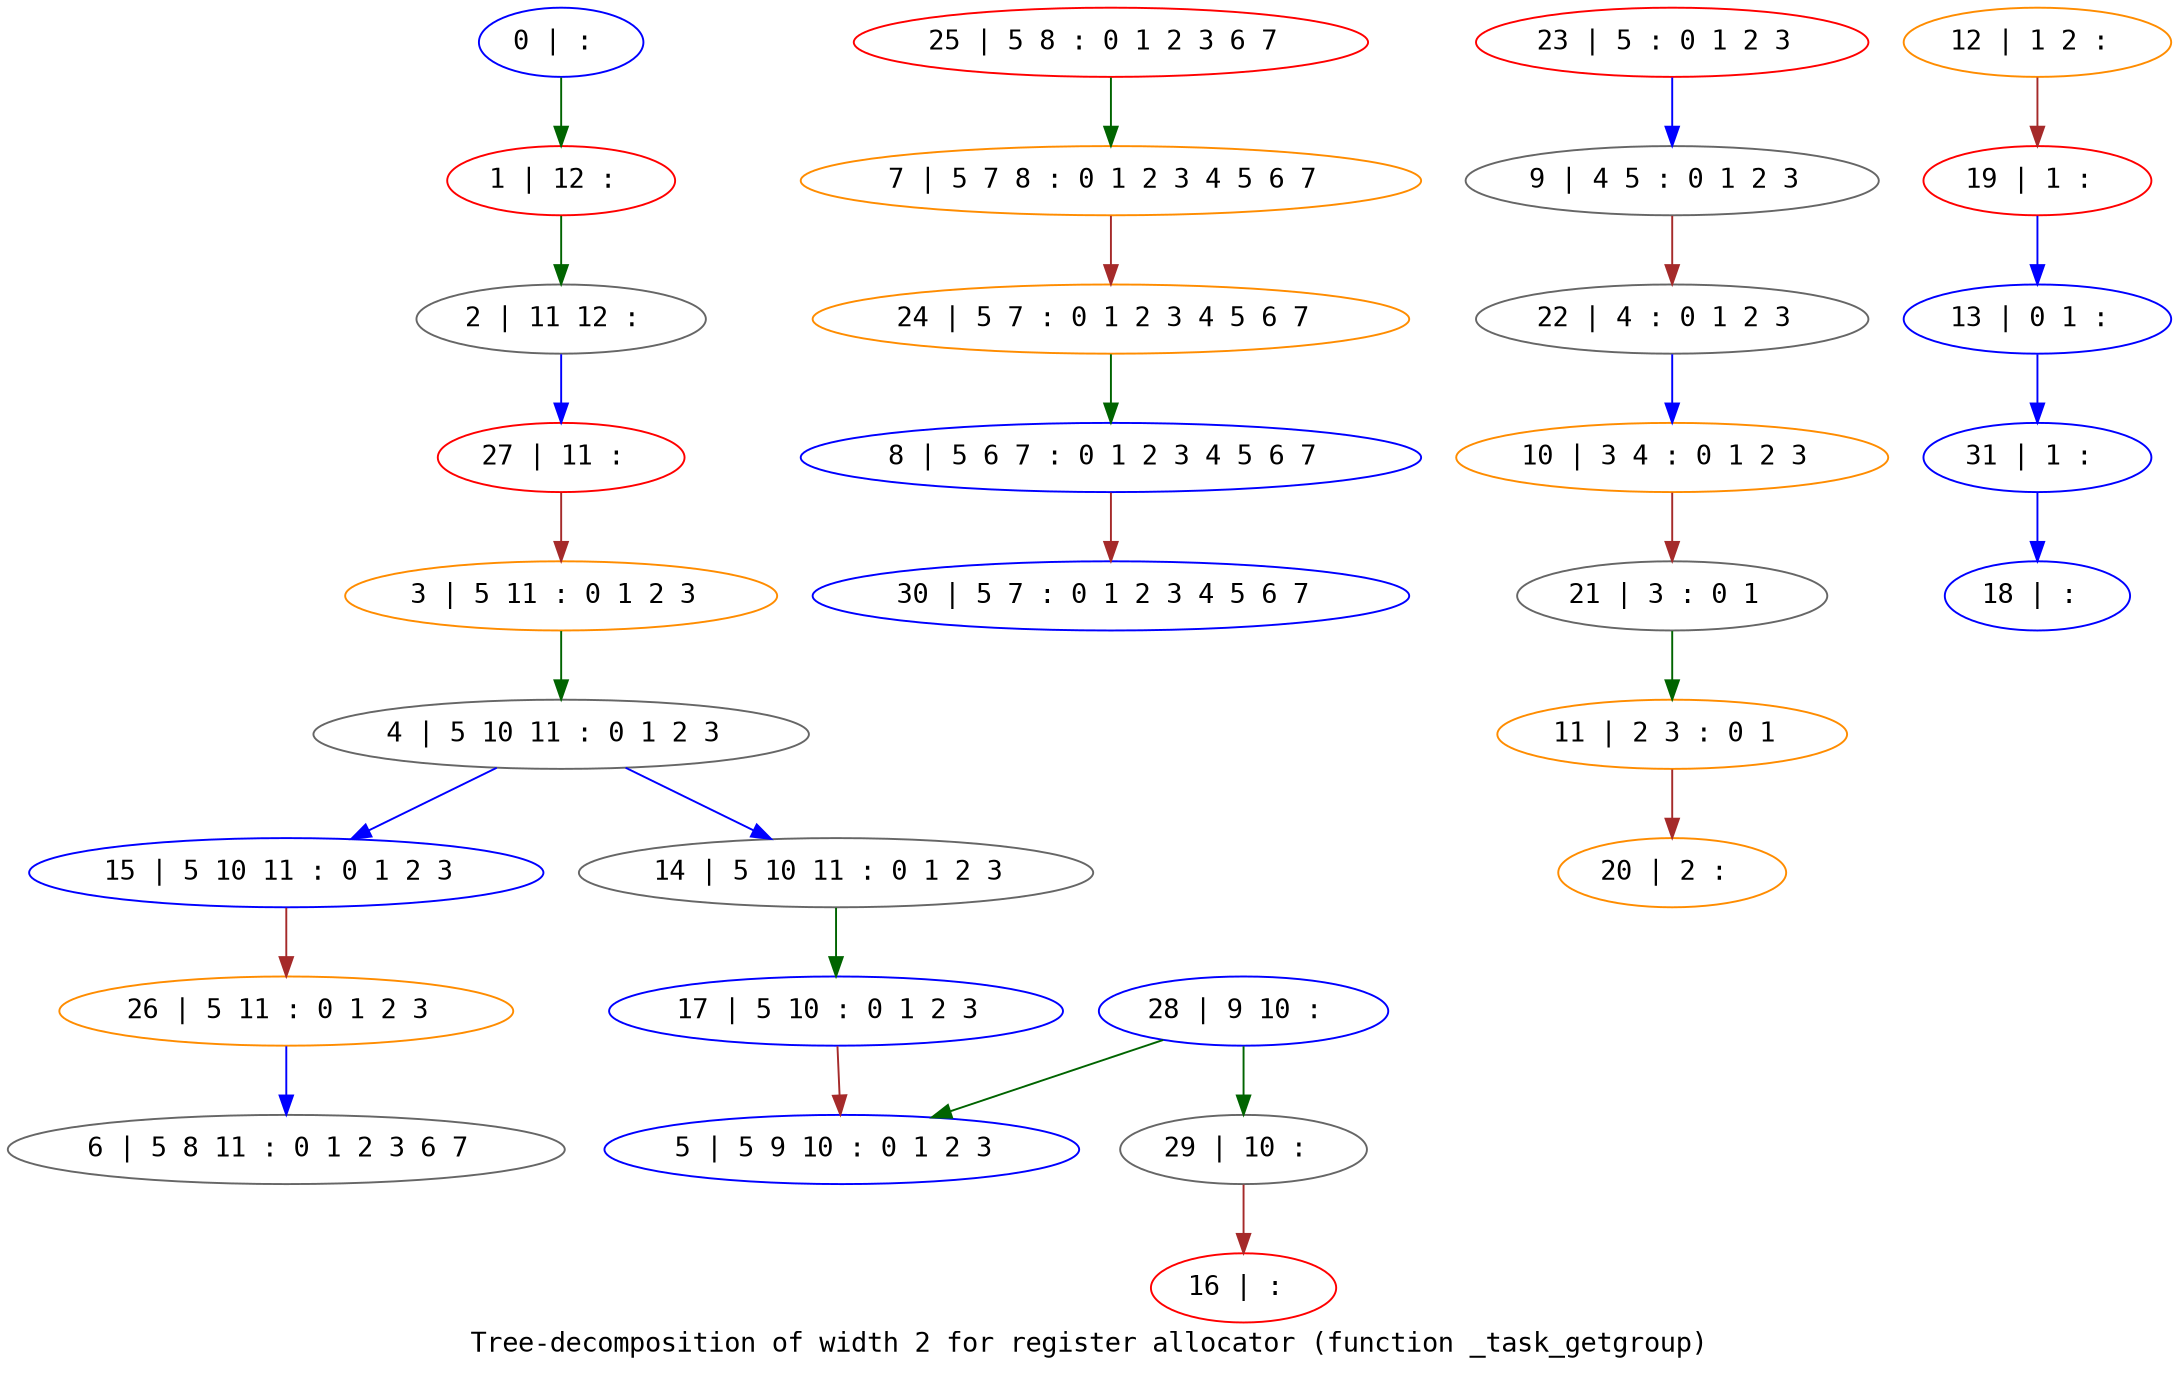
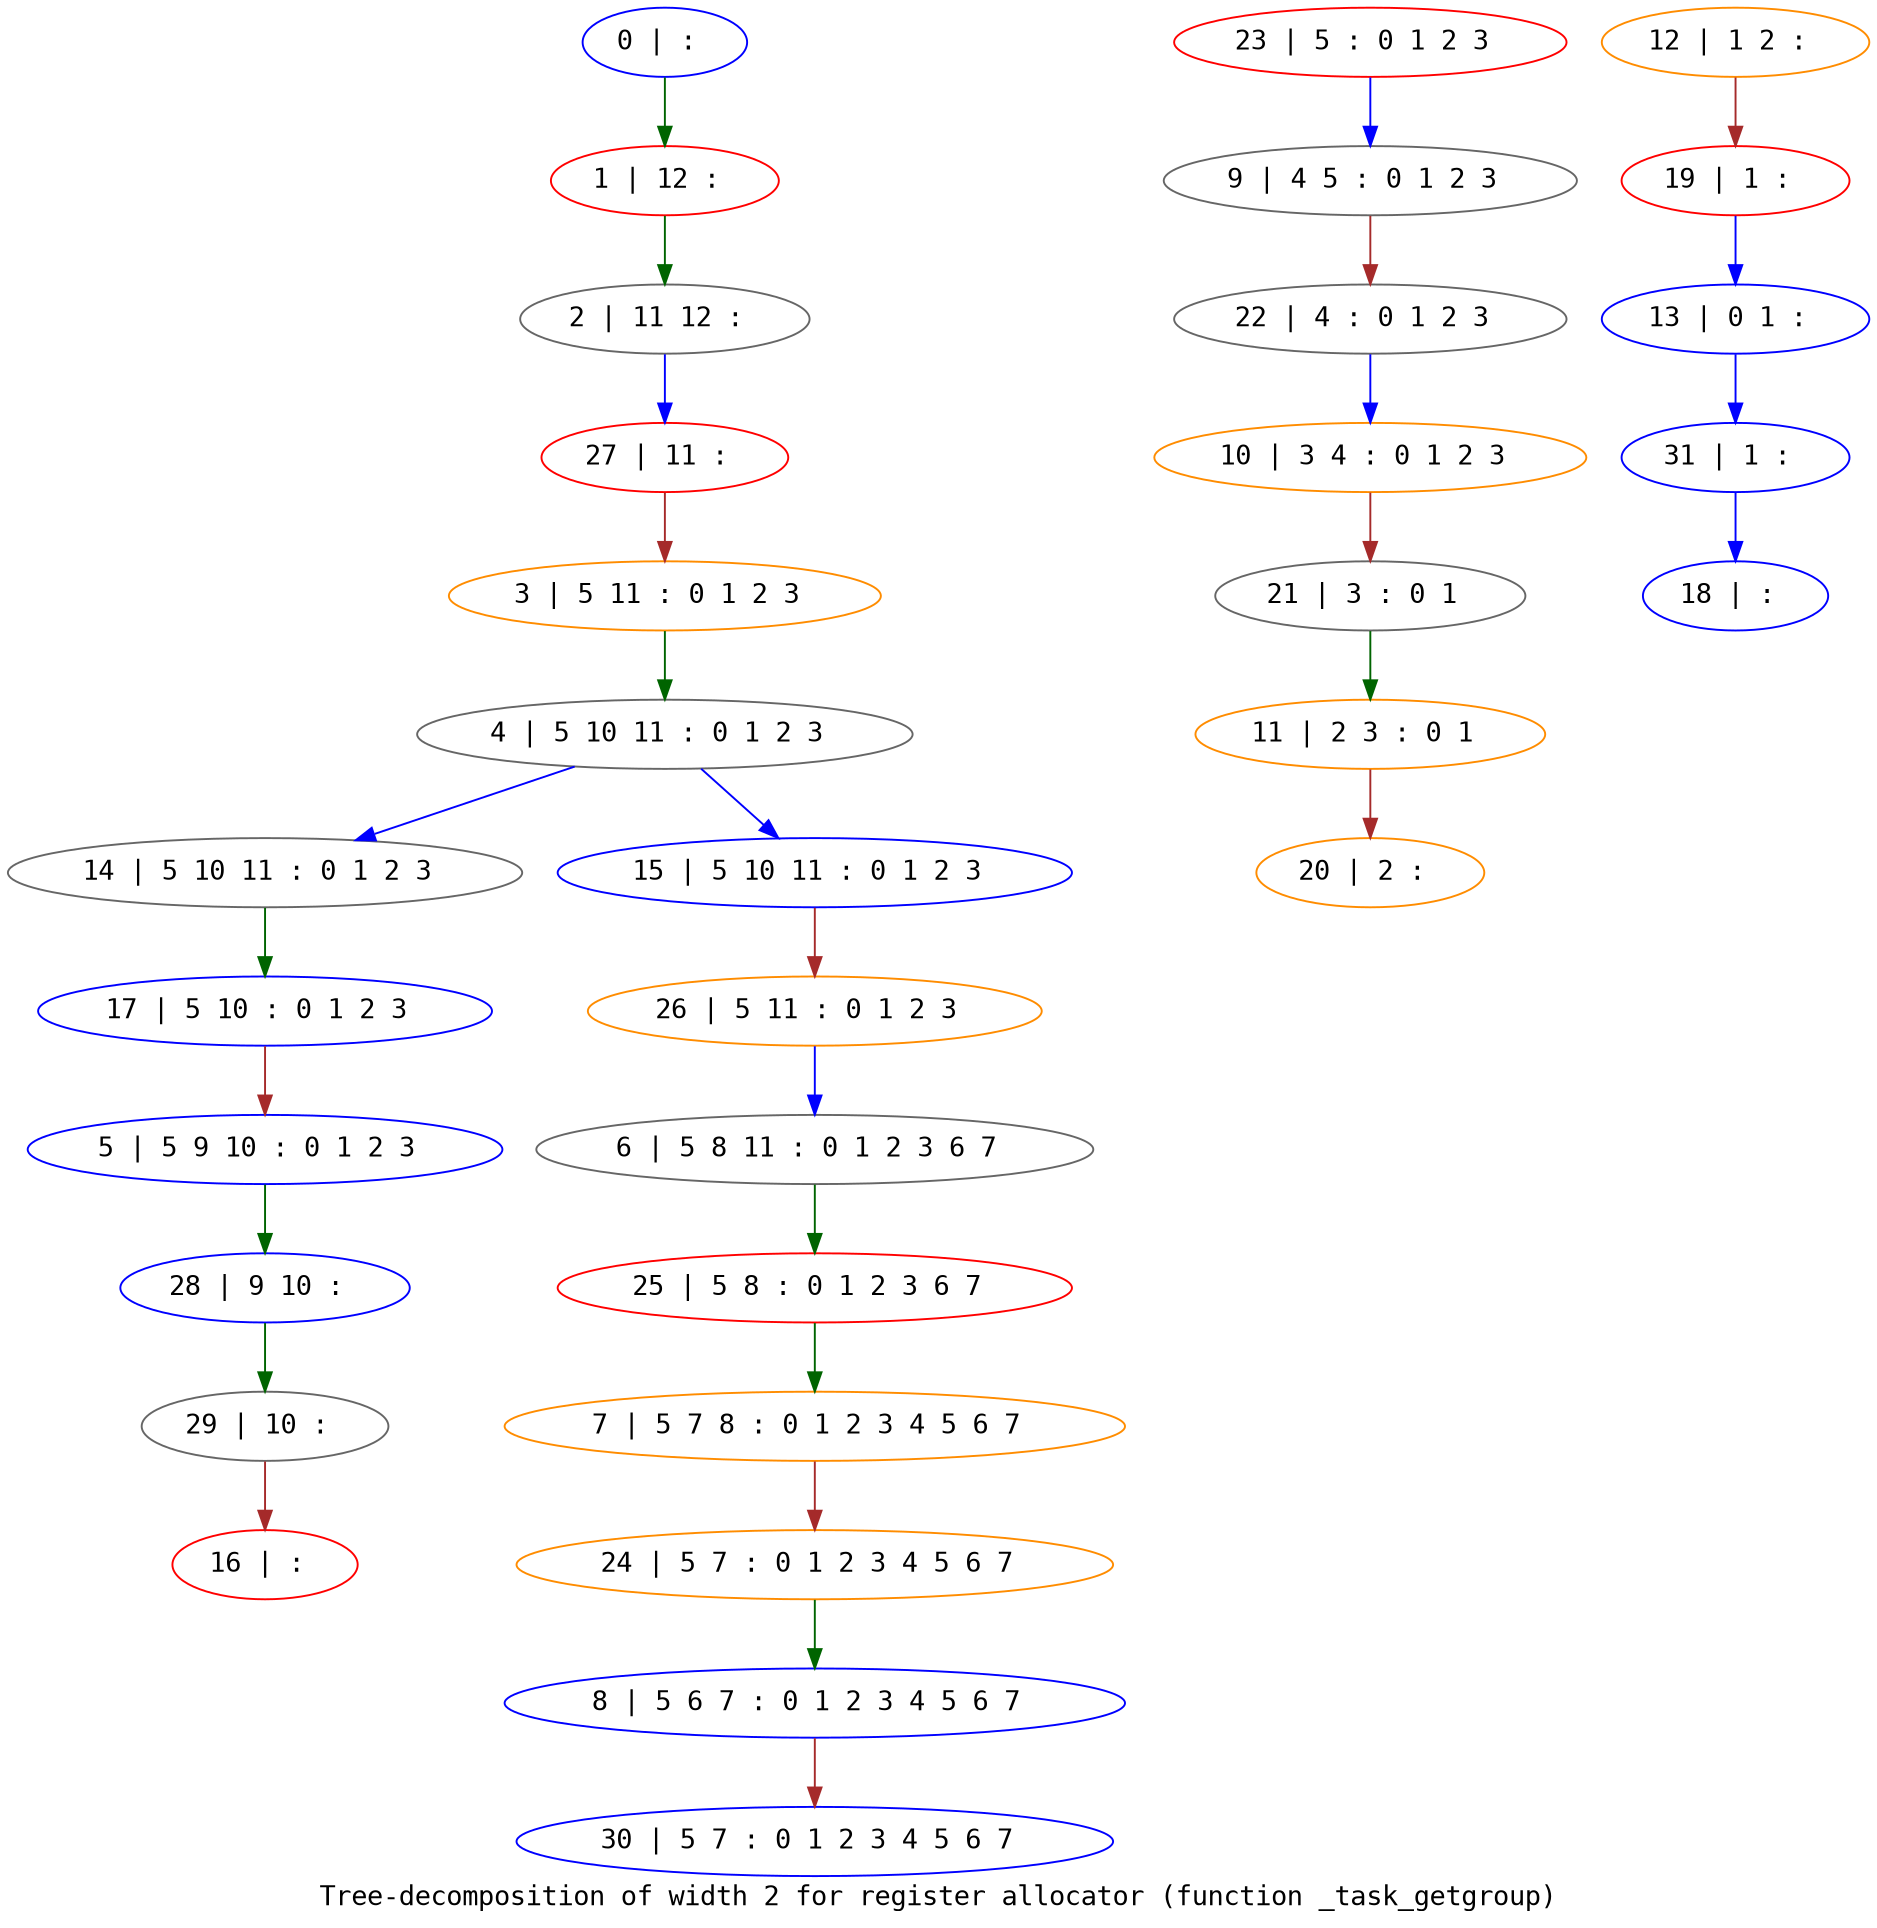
  digraph {
    fontname="DejaVu Sans Mono"
    label="Tree-decomposition of width 2 for register allocator (function _task_getgroup)"
    node [color=blue fontname="DejaVu Sans Mono"]
    edge [color=darkgreen fontname="DejaVu Sans Mono"]
    n1 [label="0 | : "]
    n2 [color=red label="1 | 12 : "]
    n3 [color=gray40 label="2 | 11 12 : "]
    n4 [color=red label="27 | 11 : "]
    n5 [color=darkorange label="3 | 5 11 : 0 1 2 3 "]
    n6 [color=gray40 label="4 | 5 10 11 : 0 1 2 3 "]
    n7 [color=gray40 label="14 | 5 10 11 : 0 1 2 3 "]
    n8 [label="15 | 5 10 11 : 0 1 2 3 "]
    n9 [label="17 | 5 10 : 0 1 2 3 "]
    n10 [color=darkorange label="26 | 5 11 : 0 1 2 3 "]
    n11 [label="5 | 5 9 10 : 0 1 2 3 "]
    n12 [label="28 | 9 10 : "]
    n13 [color=gray40 label="29 | 10 : "]
    n14 [color=gray40 label="6 | 5 8 11 : 0 1 2 3 6 7 "]
    n15 [color=red label="25 | 5 8 : 0 1 2 3 6 7 "]
    n16 [color=darkorange label="7 | 5 7 8 : 0 1 2 3 4 5 6 7 "]
    n17 [color=darkorange label="24 | 5 7 : 0 1 2 3 4 5 6 7 "]
    n18 [label="8 | 5 6 7 : 0 1 2 3 4 5 6 7 "]
    n19 [label="30 | 5 7 : 0 1 2 3 4 5 6 7 "]
    n20 [color=gray40 label="9 | 4 5 : 0 1 2 3 "]
    n21 [color=gray40 label="22 | 4 : 0 1 2 3 "]
    n22 [color=darkorange label="10 | 3 4 : 0 1 2 3 "]
    n23 [color=gray40 label="21 | 3 : 0 1 "]
    n24 [color=darkorange label="11 | 2 3 : 0 1 "]
    n25 [color=darkorange label="20 | 2 : "]
    n26 [color=darkorange label="12 | 1 2 : "]
    n27 [color=red label="19 | 1 : "]
    n28 [label="13 | 0 1 : "]
    n29 [label="31 | 1 : "]
    n30 [label="18 | : "]
    n31 [color=red label="16 | : "]
    n32 [color=red label="23 | 5 : 0 1 2 3 "]
    n1 -> n2
    n2 -> n3
    n3 -> n4 [color=blue]
    n4 -> n5 [color=brown]
    n5 -> n6
    n6 -> n7 [color=blue]
    n6 -> n8 [color=blue]
    n7 -> n9
    n8 -> n10 [color=brown]
    n9 -> n11 [color=brown]
    n10 -> n14 [color=blue]
-   n12 -> n11
+   n11 -> n12
    n12 -> n13
    n13 -> n31 [color=brown]
+   n14 -> n15
    n15 -> n16
    n16 -> n17 [color=brown]
    n17 -> n18
    n18 -> n19 [color=brown]
    n20 -> n21 [color=brown]
    n21 -> n22 [color=blue]
    n22 -> n23 [color=brown]
    n23 -> n24
    n24 -> n25 [color=brown]
    n26 -> n27 [color=brown]
    n27 -> n28 [color=blue]
    n28 -> n29 [color=blue]
    n29 -> n30 [color=blue]
    n32 -> n20 [color=blue]
  }
